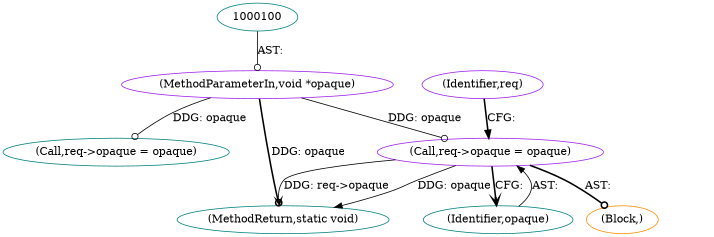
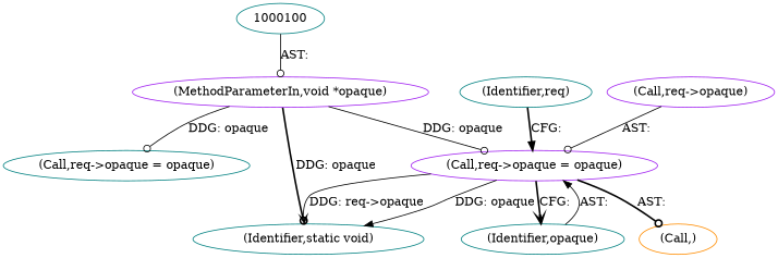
  digraph {
    node [color=purple]
    edge [arrowhead=odot style=solid]
    n1 [label="(Call,req->opaque = opaque)"]
-   n2 [color=darkorange label="(Block,)"]
-   n3 [color=teal label="(MethodReturn,static void)"]
+   n2 [color=darkorange label="(Call,)"]
+   n3 [color=teal label="(Identifier,static void)"]
    n4 [color=teal label="(Identifier,opaque)"]
    n5 [label="(MethodParameterIn,void *opaque)"]
    n6 [color=teal label="(Call,req->opaque = opaque)"]
    1000100 [color=teal]
-   n8 [label="(Identifier,req)"]
+   n8 [color=teal label="(Identifier,req)"]
+   n9 [label="(Call,req->opaque)"]
    n1 -> n2 [label="AST: " style=bold]
    n1 -> n3 [arrowhead=vee label="DDG: req->opaque"]
    n1 -> n3 [arrowhead=normal label="DDG: opaque"]
    n1 -> n4 [arrowhead=vee label="CFG: " style=bold]
    n4 -> n1 [arrowhead=normal label="AST: "]
    n5 -> n1 [label="DDG: opaque"]
    n5 -> n3 [label="DDG: opaque" style=bold]
    n5 -> n6 [label="DDG: opaque"]
    1000100 -> n5 [label="AST: "]
    n8 -> n1 [arrowhead=normal label="CFG: " style=bold]
+   n9 -> n1 [label="AST: "]
  }
